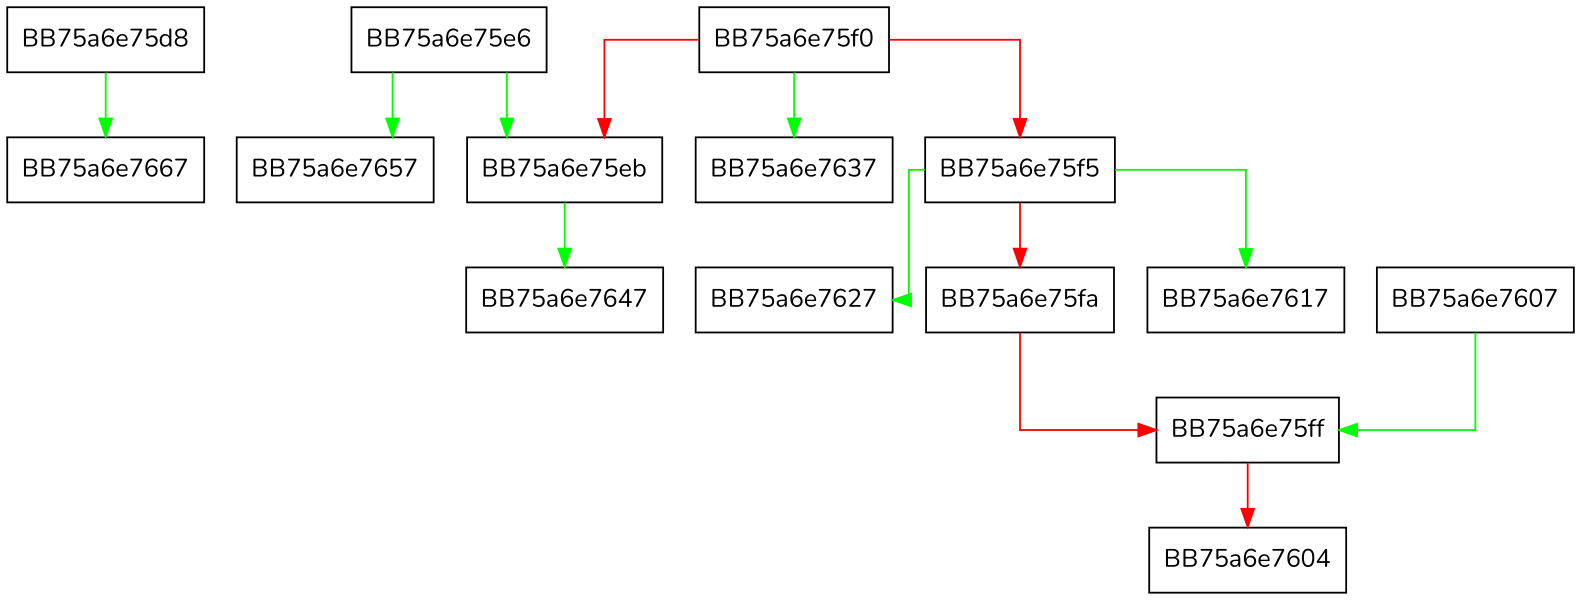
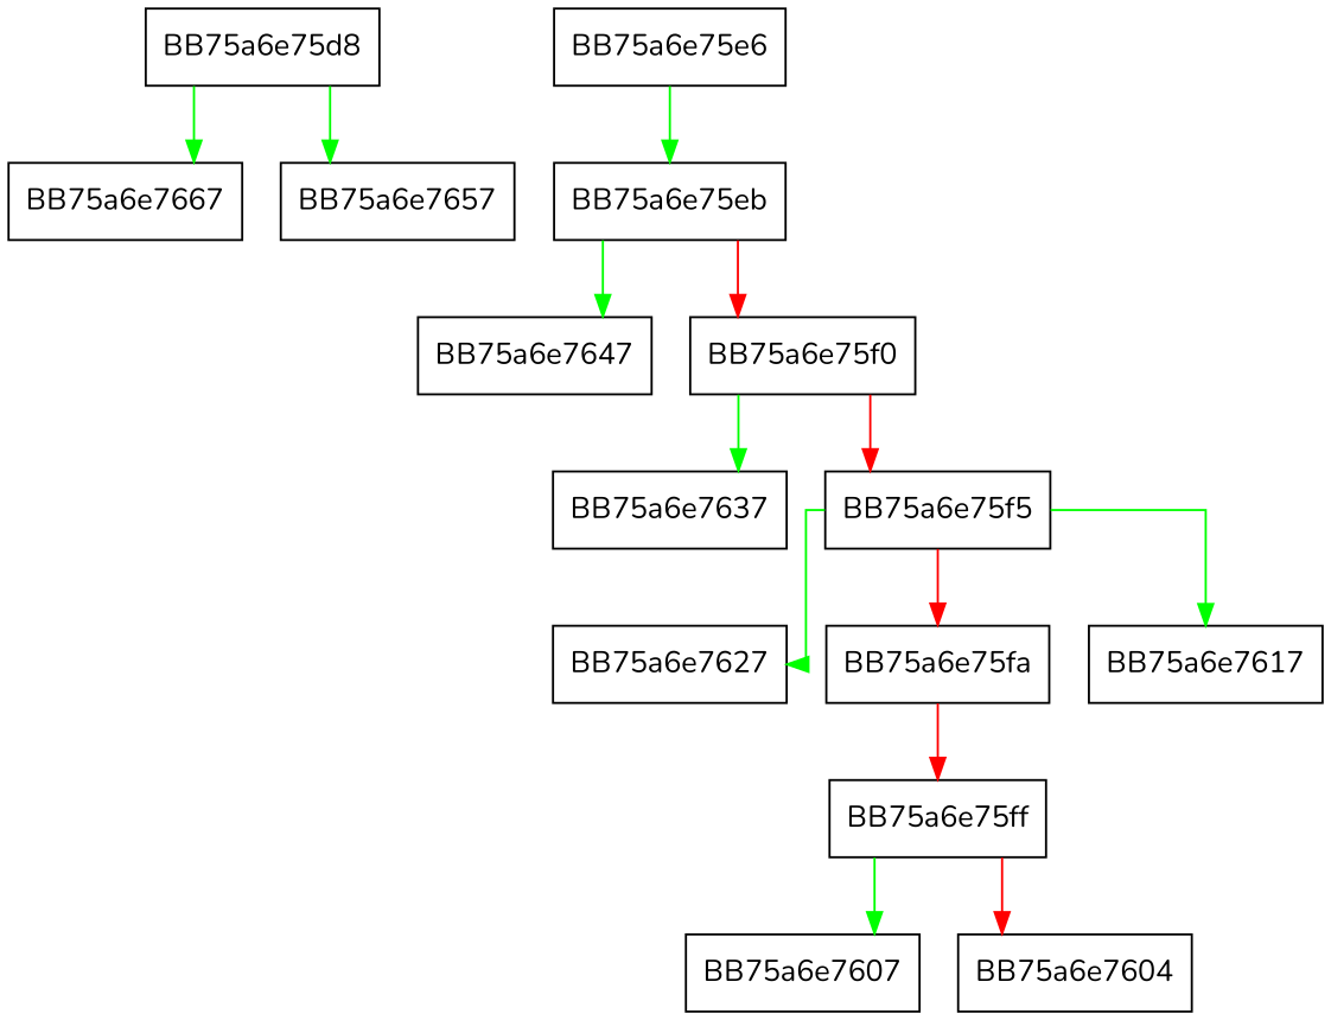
  digraph {
    fontname=Nunito
    splines=ortho
    node [fontname=Nunito shape=box]
    edge [color=green fontname=Nunito]
    BB75a6e75d8
    BB75a6e7667
    BB75a6e75e6
    BB75a6e7657
    BB75a6e75eb
    BB75a6e7647
    BB75a6e75f0
    BB75a6e7637
    BB75a6e75f5
    BB75a6e7627
    BB75a6e75fa
    BB75a6e7617
    BB75a6e75ff
    BB75a6e7607
    BB75a6e7604
    BB75a6e75d8 -> BB75a6e7667
-   BB75a6e75e6 -> BB75a6e7657
+   BB75a6e75d8 -> BB75a6e7657
    BB75a6e75e6 -> BB75a6e75eb
    BB75a6e75eb -> BB75a6e7647
-   BB75a6e75f0 -> BB75a6e75eb [color=red]
+   BB75a6e75eb -> BB75a6e75f0 [color=red]
    BB75a6e75f0 -> BB75a6e7637
    BB75a6e75f0 -> BB75a6e75f5 [color=red]
    BB75a6e75f5 -> BB75a6e7627
    BB75a6e75f5 -> BB75a6e75fa [color=red]
    BB75a6e75f5 -> BB75a6e7617
    BB75a6e75fa -> BB75a6e75ff [color=red]
-   BB75a6e7607 -> BB75a6e75ff
+   BB75a6e75ff -> BB75a6e7607
    BB75a6e75ff -> BB75a6e7604 [color=red]
  }
